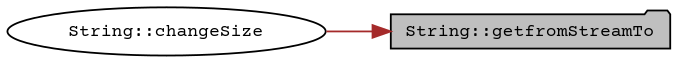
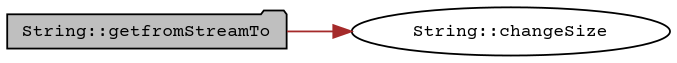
  digraph {
    rankdir=LR
    fontname="Courier Prime"
    node [color=black fontname="Courier Prime" fontsize=10 style=filled]
    n1 [fillcolor=grey75 fontcolor=black height=0.2 label="String::getfromStreamTo" shape=folder width=0.4]
    n2 [fillcolor=white height=0.2 label="String::changeSize" shape=ellipse width=0.4]
-   n2 -> n1 [color=brown fontname="Courier Prime" fontsize=10 labelfontname=Helvetica labelfontsize=10 style=solid]
+   n1 -> n2 [color=brown fontname="Courier Prime" fontsize=10 labelfontname=Helvetica labelfontsize=10 style=solid]
  }
